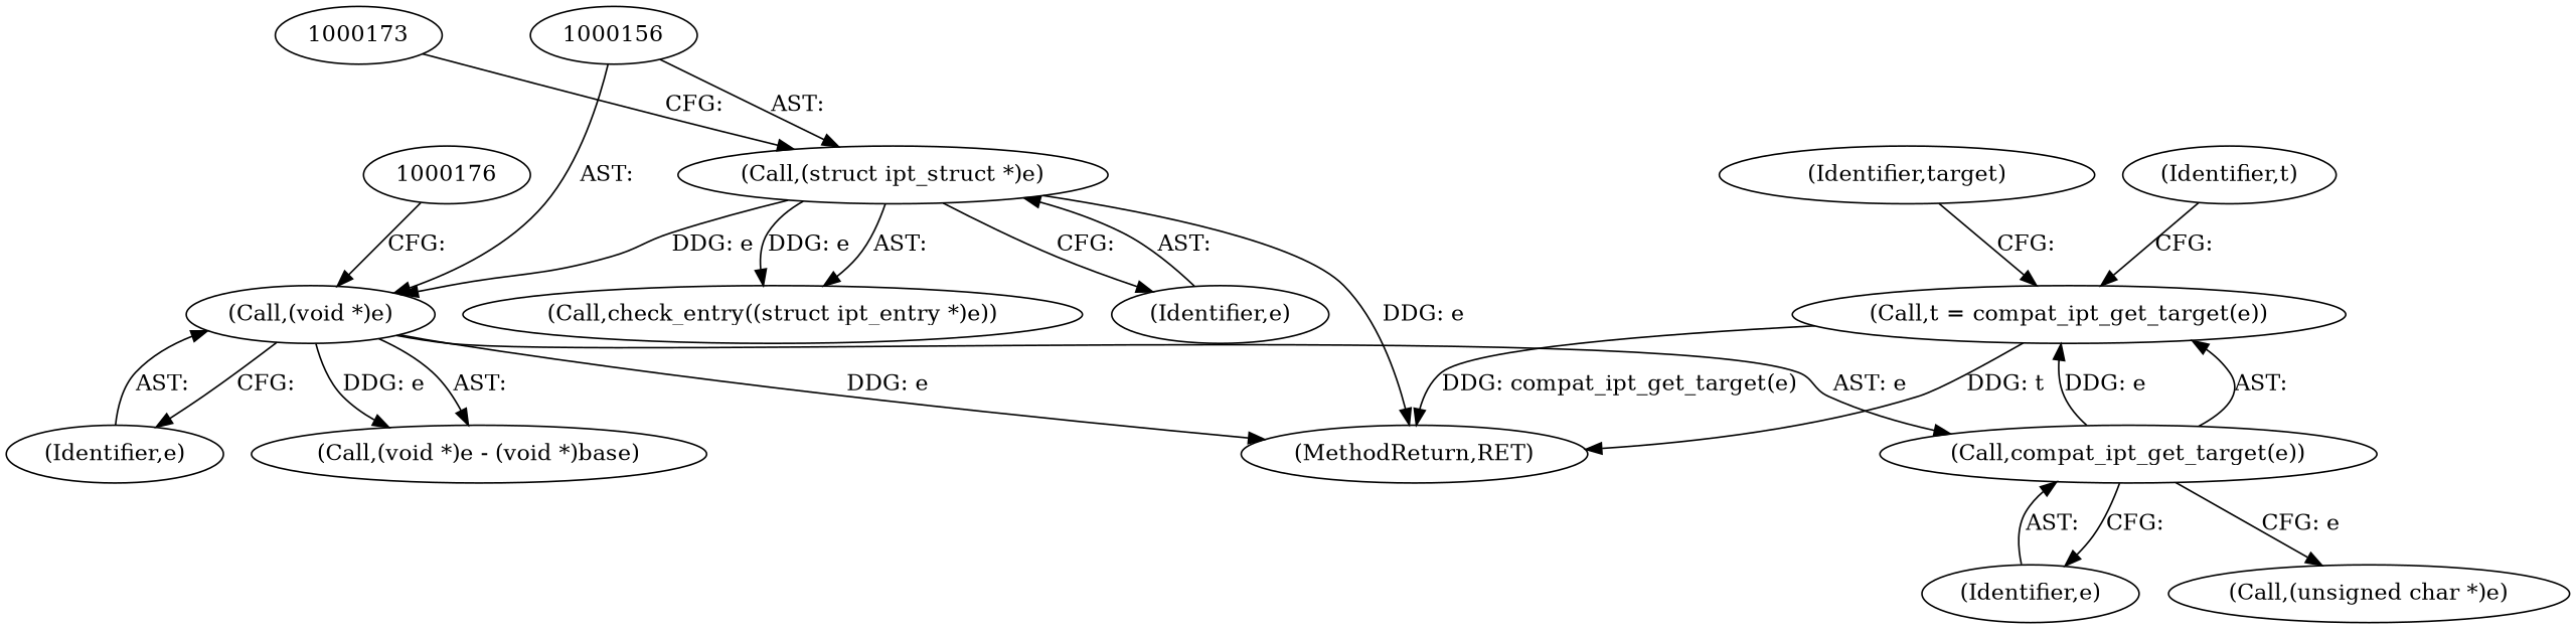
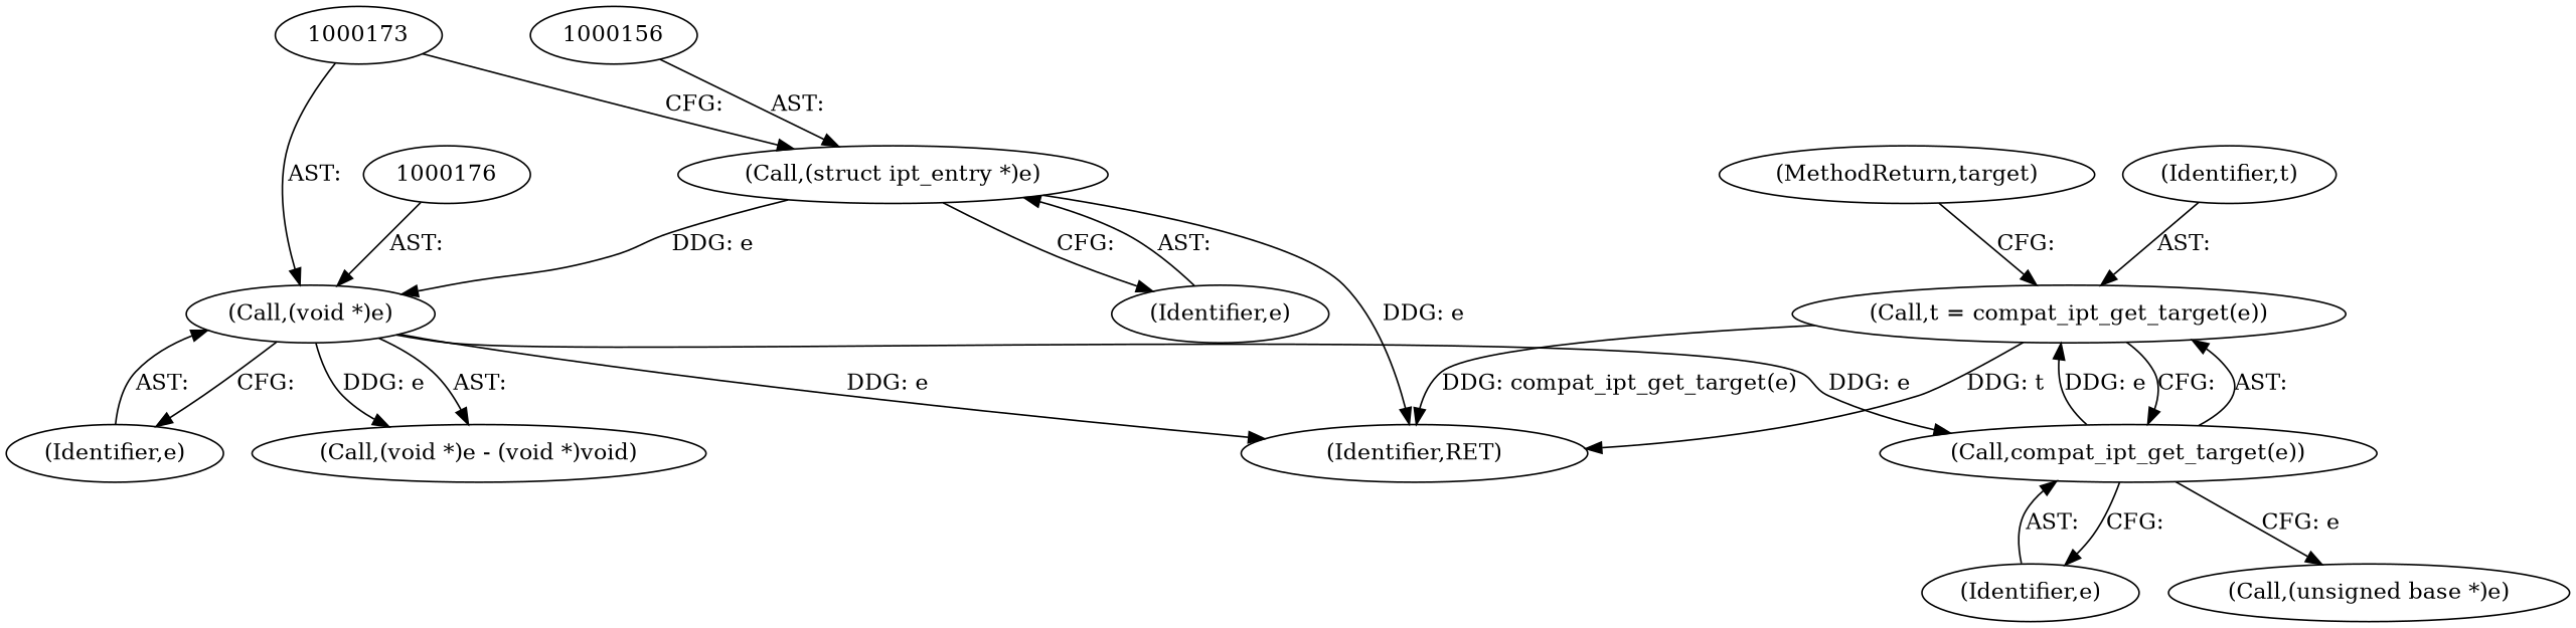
  digraph {
    n1 [label="(Call,t = compat_ipt_get_target(e))"]
    n2 [label="(Call,compat_ipt_get_target(e))"]
-   n3 [label="(MethodReturn,RET)"]
+   n3 [label="(Identifier,RET)"]
    n4 [label="(Identifier,e)"]
-   n5 [label="(Call,(unsigned char *)e)"]
+   n5 [label="(Call,(unsigned base *)e)"]
    n6 [label="(Call,(void *)e)"]
    n7 [label="(Identifier,e)"]
-   n8 [label="(Call,(void *)e - (void *)base)"]
-   n9 [label="(Call,(struct ipt_struct *)e)"]
+   n8 [label="(Call,(void *)e - (void *)void)"]
+   n9 [label="(Call,(struct ipt_entry *)e)"]
    n10 [label="(Identifier,e)"]
-   n11 [label="(Call,check_entry((struct ipt_entry *)e))"]
    n12 [label="(Identifier,t)"]
-   n13 [label="(Identifier,target)"]
+   n13 [label="(MethodReturn,target)"]
    1000173
    1000176
    1000156
+   n1 -> n2 [label="CFG: "]
    n1 -> n3 [label="DDG: t"]
    n1 -> n3 [label="DDG: compat_ipt_get_target(e)"]
    n2 -> n1 [label="AST: "]
    n2 -> n1 [label="DDG: e"]
    n2 -> n4 [label="CFG: "]
    n2 -> n5 [label="CFG: e"]
    n4 -> n2 [label="AST: "]
-   n6 -> n2 [label="AST: e"]
+   n6 -> n2 [label="DDG: e"]
    n6 -> n3 [label="DDG: e"]
    n6 -> n7 [label="CFG: "]
    n6 -> n8 [label="AST: "]
    n6 -> n8 [label="DDG: e"]
    n7 -> n6 [label="AST: "]
    n9 -> n3 [label="DDG: e"]
    n9 -> n6 [label="DDG: e"]
    n9 -> n10 [label="CFG: "]
-   n9 -> n11 [label="AST: "]
-   n9 -> n11 [label="DDG: e"]
    n10 -> n9 [label="AST: "]
-   n12 -> n1 [label="CFG: "]
+   n12 -> n1 [label="AST: "]
    n13 -> n1 [label="CFG: "]
-   1000156 -> n6 [label="AST: "]
+   1000173 -> n6 [label="AST: "]
    1000173 -> n9 [label="CFG: "]
-   1000176 -> n6 [label="CFG: "]
+   1000176 -> n6 [label="AST: "]
    1000156 -> n9 [label="AST: "]
  }
